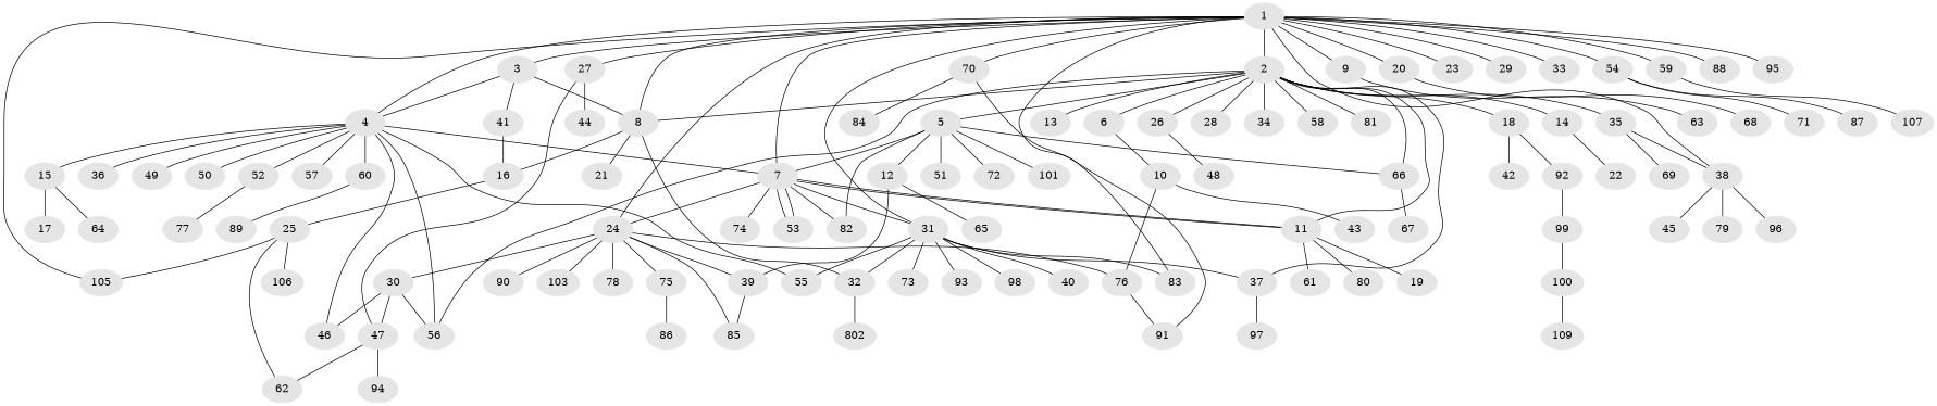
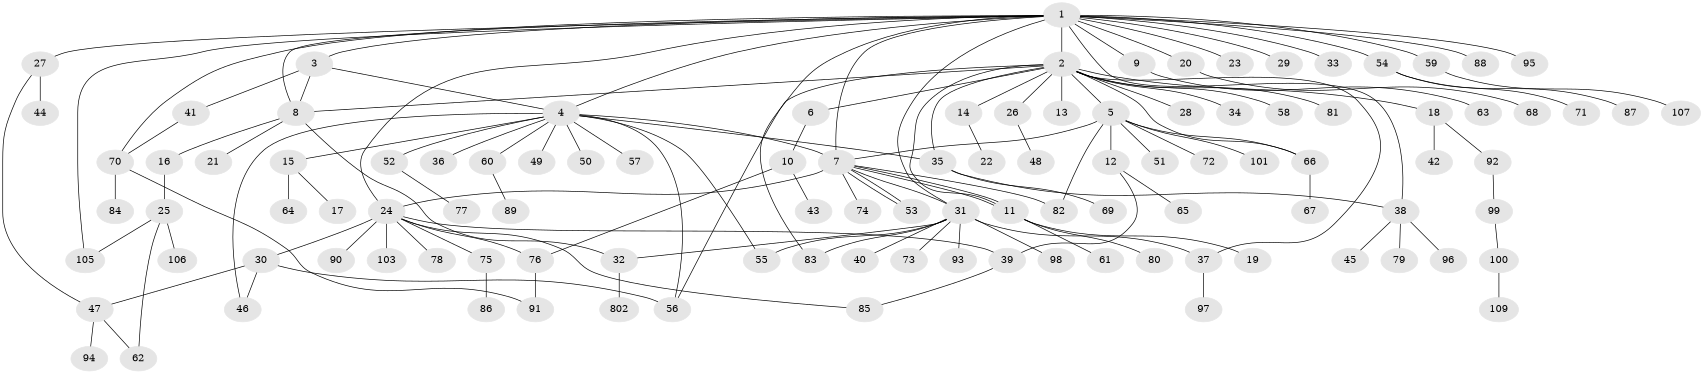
  graph {
    node [color=gray90 style=filled]
    1
    2
    3
    4
    7
    8
    9
    20
    23
    24
    27
    29
    31
    33
    38
    54
    59
    70
    83
    88
    95
    105
    5
    6
    11
    13
    14
    18
    26
    28
    34
    35
    37
    56
    58
    66
    81
    41
    15
    36
    46
    49
    50
    52
    55
    57
    60
    82
    53
    74
    16
    21
    32
    63
    68
    76
    39
    30
    75
    78
    85
    90
    103
    44
    47
    40
    73
    93
    98
    45
    79
    96
    71
    87
    107
    84
    91
    12
    51
    72
    101
    10
    19
    61
    80
    22
    42
    92
    48
    69
    97
    67
    17
    64
    77
    89
    65
    43
    25
    62
    106
    99
    86
    94
    n105 [label=802]
    100
    n107 [label=109]
    1 -- 2
    1 -- 3
    1 -- 4
    1 -- 7
    1 -- 8
    1 -- 9
    1 -- 20
    1 -- 23
    1 -- 24
    1 -- 27
    1 -- 29
    1 -- 31
    1 -- 33
    1 -- 38
    1 -- 54
    1 -- 59
    1 -- 70
    1 -- 83
    1 -- 88
    1 -- 95
    1 -- 105
    2 -- 8
    2 -- 5
    2 -- 6
    2 -- 11
    2 -- 13
    2 -- 14
    2 -- 18
    2 -- 26
    2 -- 28
    2 -- 34
    2 -- 35
    2 -- 37
    2 -- 56
    2 -- 58
    2 -- 66
    2 -- 81
    3 -- 4
    3 -- 8
    3 -- 41
    4 -- 7
+   4 -- 35
    4 -- 56
    4 -- 15
    4 -- 36
    4 -- 46
    4 -- 49
    4 -- 50
    4 -- 52
    4 -- 55
    4 -- 57
    4 -- 60
    7 -- 24
    7 -- 31
    7 -- 11
    7 -- 11
    7 -- 82
    7 -- 53
    7 -- 53
    7 -- 74
    8 -- 16
    8 -- 21
    8 -- 32
    9 -- 63
    20 -- 68
    24 -- 76
    24 -- 39
    24 -- 30
    24 -- 75
    24 -- 78
    24 -- 85
    24 -- 90
    24 -- 103
    27 -- 44
    27 -- 47
    31 -- 83
    31 -- 37
    31 -- 55
    31 -- 32
    31 -- 40
    31 -- 73
    31 -- 93
    31 -- 98
    38 -- 45
    38 -- 79
    38 -- 96
    54 -- 71
    54 -- 87
    59 -- 107
    70 -- 84
    70 -- 91
    5 -- 7
    5 -- 66
    5 -- 82
    5 -- 12
    5 -- 51
    5 -- 72
    5 -- 101
    6 -- 10
    11 -- 19
    11 -- 61
    11 -- 80
    14 -- 22
    18 -- 42
    18 -- 92
    26 -- 48
    35 -- 38
    35 -- 69
    37 -- 97
    66 -- 67
-   41 -- 16
+   41 -- 70
    15 -- 17
    15 -- 64
    52 -- 77
    60 -- 89
    16 -- 25
    32 -- n105
    76 -- 91
    39 -- 85
    30 -- 56
    30 -- 46
    30 -- 47
    75 -- 86
    47 -- 62
    47 -- 94
    12 -- 39
    12 -- 65
    10 -- 76
    10 -- 43
    92 -- 99
    25 -- 105
    25 -- 62
    25 -- 106
    99 -- 100
    100 -- n107
  }
